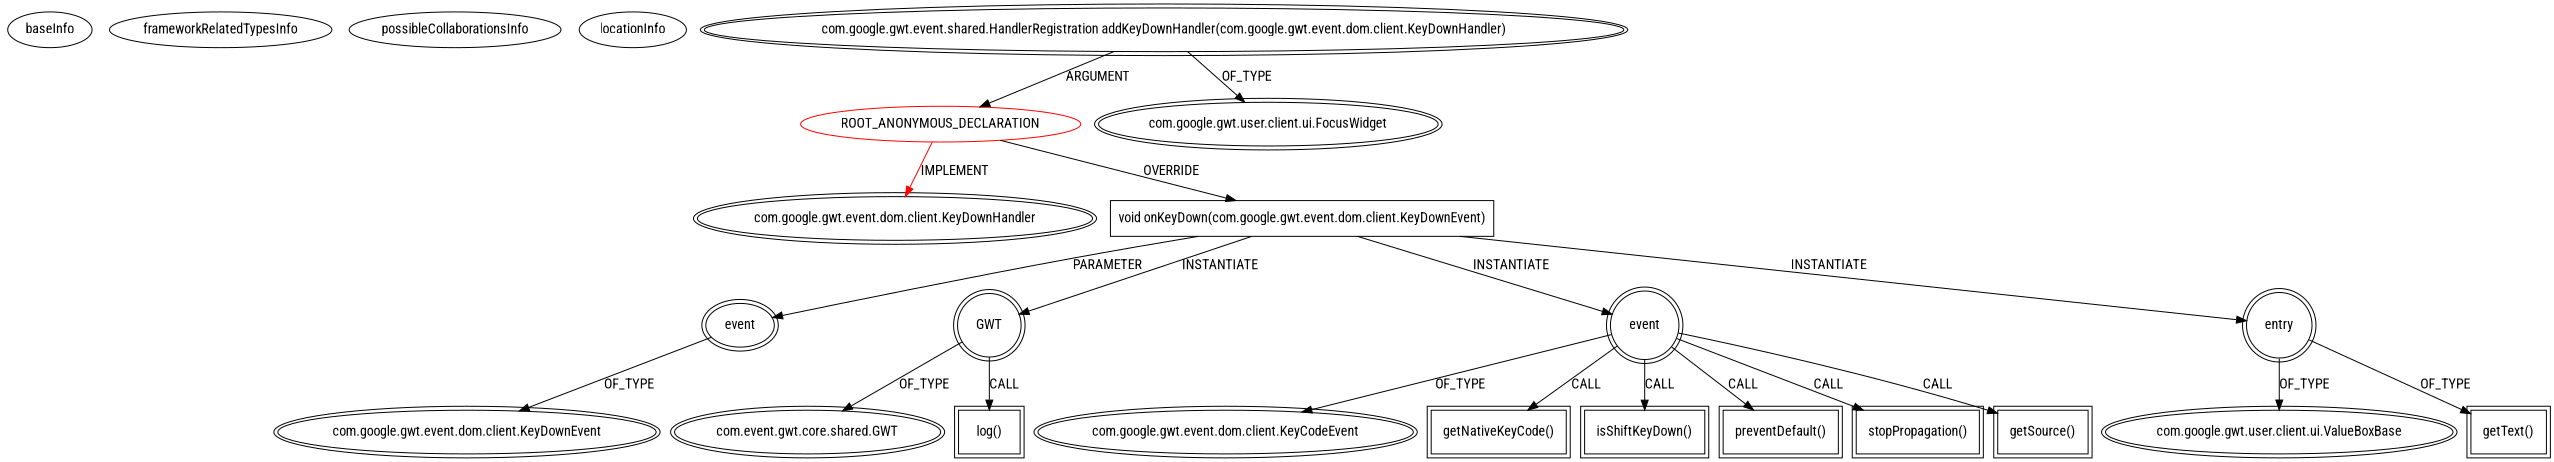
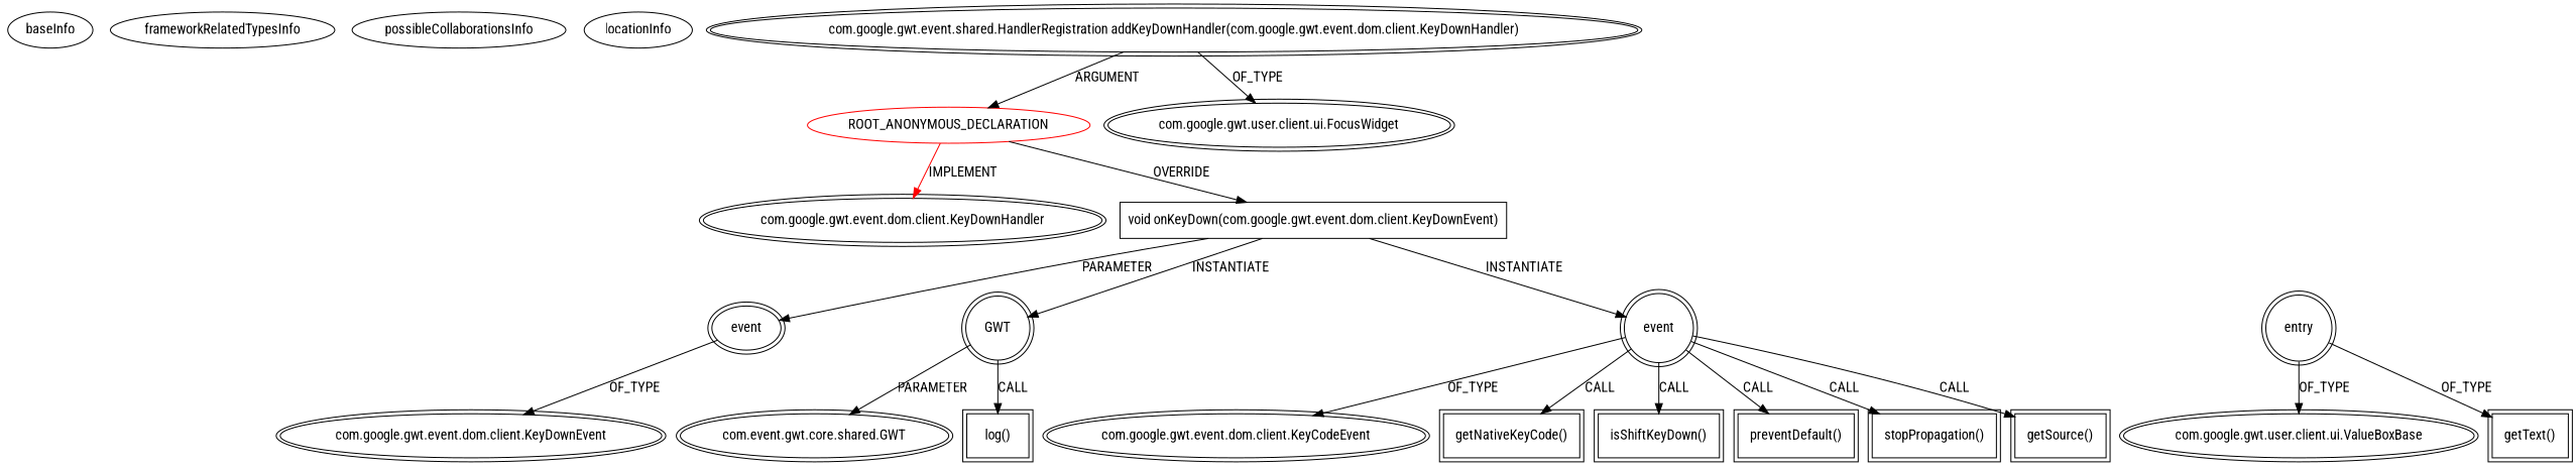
  digraph {
    fontname="Roboto Condensed"
    node [fontname="Roboto Condensed" isFrameworkType=true vertexType=INSIDE_CALL peripheries=2]
    edge [fontname="Roboto Condensed"]
    baseInfo [category=extension_graph graphId=3578 isAnonymous=true possibleRelation=false isFrameworkType="" vertexType="" peripheries=""]
    frameworkRelatedTypesInfo [0="com.google.gwt.event.dom.client.KeyDownHandler" isFrameworkType="" vertexType="" peripheries=""]
    possibleCollaborationsInfo [isFrameworkType="" vertexType="" peripheries=""]
    locationInfo [contextSignature="void SidePanel(int)" filePath="/lambourg-WebGallery/WebGallery-master/client/src/com/lambourg/webgallery/client/pictureview/SidePanel.java" graphId=3578 projectName="lambourg-WebGallery" isFrameworkType="" vertexType="" peripheries=""]
    n5 [color=red isFrameworkType=false label=ROOT_ANONYMOUS_DECLARATION vertexType=ROOT_ANONYMOUS_DECLARATION peripheries=""]
    n6 [label="com.google.gwt.event.dom.client.KeyDownHandler" vertexType=FRAMEWORK_INTERFACE_TYPE]
    n7 [isFrameworkType=false label="void onKeyDown(com.google.gwt.event.dom.client.KeyDownEvent)" shape=box vertexType=OVERRIDING_METHOD_DECLARATION peripheries=""]
    n8 [label=event vertexType=PARAMETER_DECLARATION]
    n9 [label=GWT shape=circle vertexType=VARIABLE_EXPRESION]
    n10 [label=event shape=circle vertexType=VARIABLE_EXPRESION]
    n11 [label=entry shape=circle vertexType=VARIABLE_EXPRESION]
    n12 [label="com.google.gwt.event.shared.HandlerRegistration addKeyDownHandler(com.google.gwt.event.dom.client.KeyDownHandler)" vertexType=OUTSIDE_CALL]
    n13 [label="com.google.gwt.user.client.ui.FocusWidget" vertexType=FRAMEWORK_CLASS_TYPE]
    n14 [label="com.google.gwt.event.dom.client.KeyDownEvent" vertexType=FRAMEWORK_CLASS_TYPE]
    n15 [label="com.event.gwt.core.shared.GWT" vertexType=FRAMEWORK_CLASS_TYPE]
    n16 [label="log()" shape=box]
    n17 [label="com.google.gwt.event.dom.client.KeyCodeEvent" vertexType=FRAMEWORK_CLASS_TYPE]
    n18 [label="getNativeKeyCode()" shape=box]
    n19 [label="isShiftKeyDown()" shape=box]
    n20 [label="preventDefault()" shape=box]
    n21 [label="stopPropagation()" shape=box]
    n22 [label="getSource()" shape=box]
    n23 [label="com.google.gwt.user.client.ui.ValueBoxBase" vertexType=FRAMEWORK_CLASS_TYPE]
    n24 [label="getText()" shape=box]
    n5 -> n6 [color=red label=IMPLEMENT]
    n5 -> n7 [label=OVERRIDE]
    n7 -> n8 [label=PARAMETER]
    n7 -> n9 [label=INSTANTIATE]
    n7 -> n10 [label=INSTANTIATE]
-   n7 -> n11 [label=INSTANTIATE]
    n8 -> n14 [label=OF_TYPE]
-   n9 -> n15 [label=OF_TYPE]
+   n9 -> n15 [label=PARAMETER]
    n9 -> n16 [label=CALL]
    n10 -> n17 [label=OF_TYPE]
    n10 -> n18 [label=CALL]
    n10 -> n19 [label=CALL]
    n10 -> n20 [label=CALL]
    n10 -> n21 [label=CALL]
    n10 -> n22 [label=CALL]
    n11 -> n23 [label=OF_TYPE]
    n11 -> n24 [label=OF_TYPE]
    n12 -> n5 [label=ARGUMENT]
    n12 -> n13 [label=OF_TYPE]
  }
